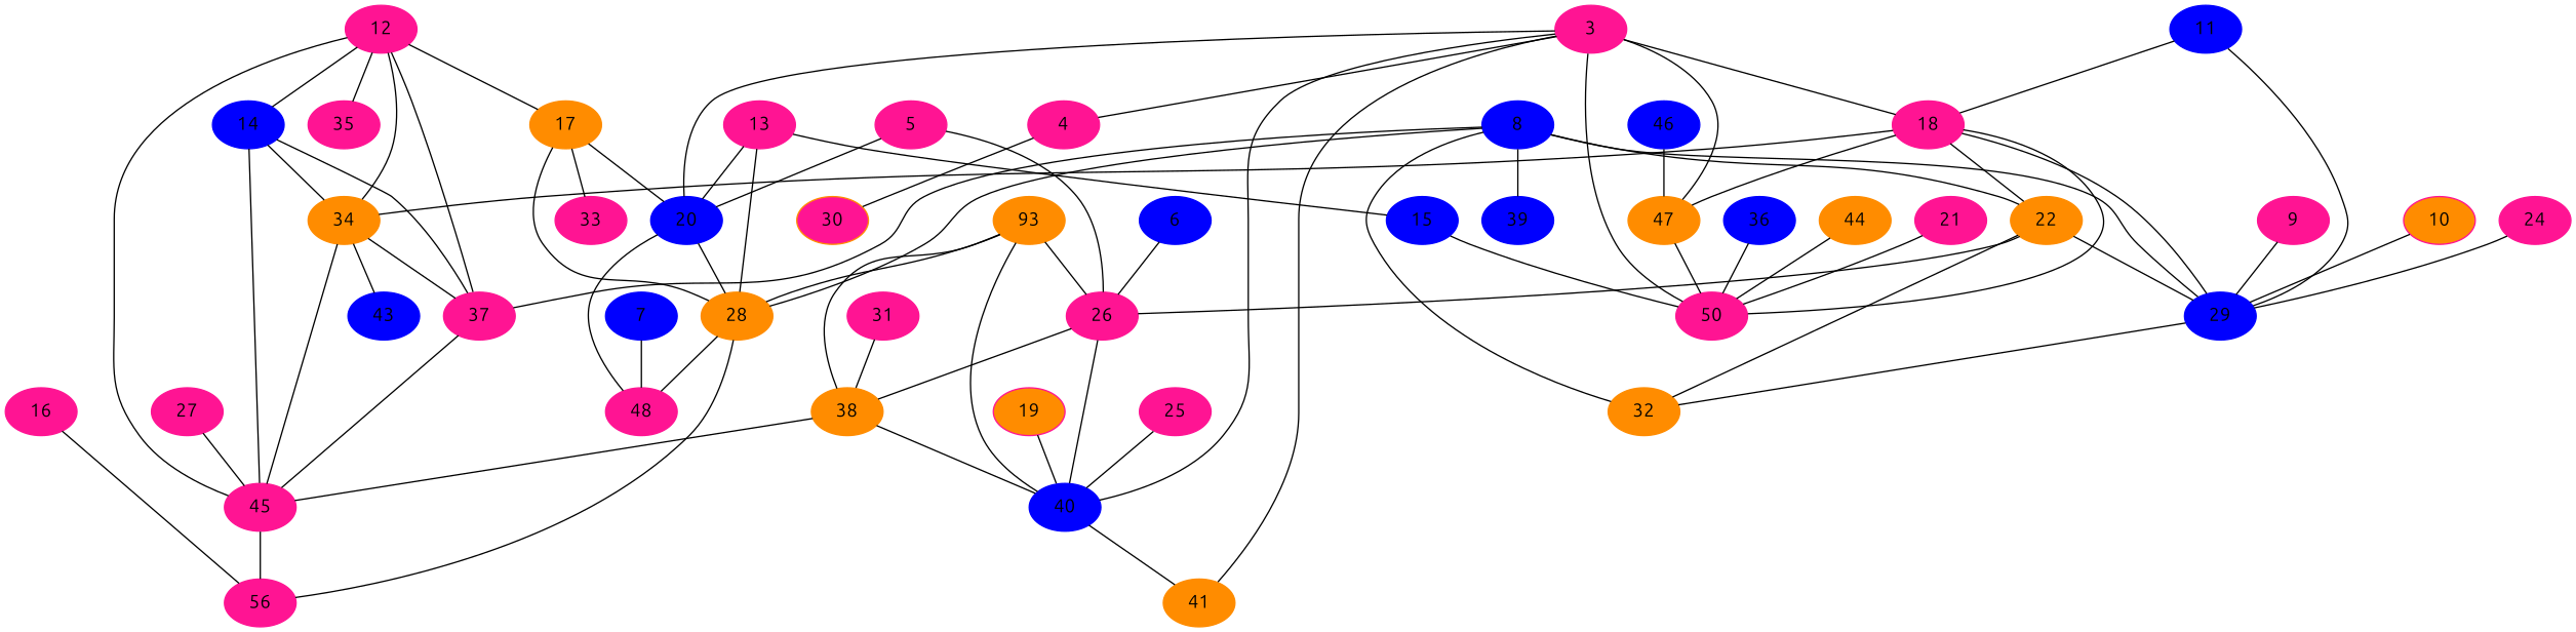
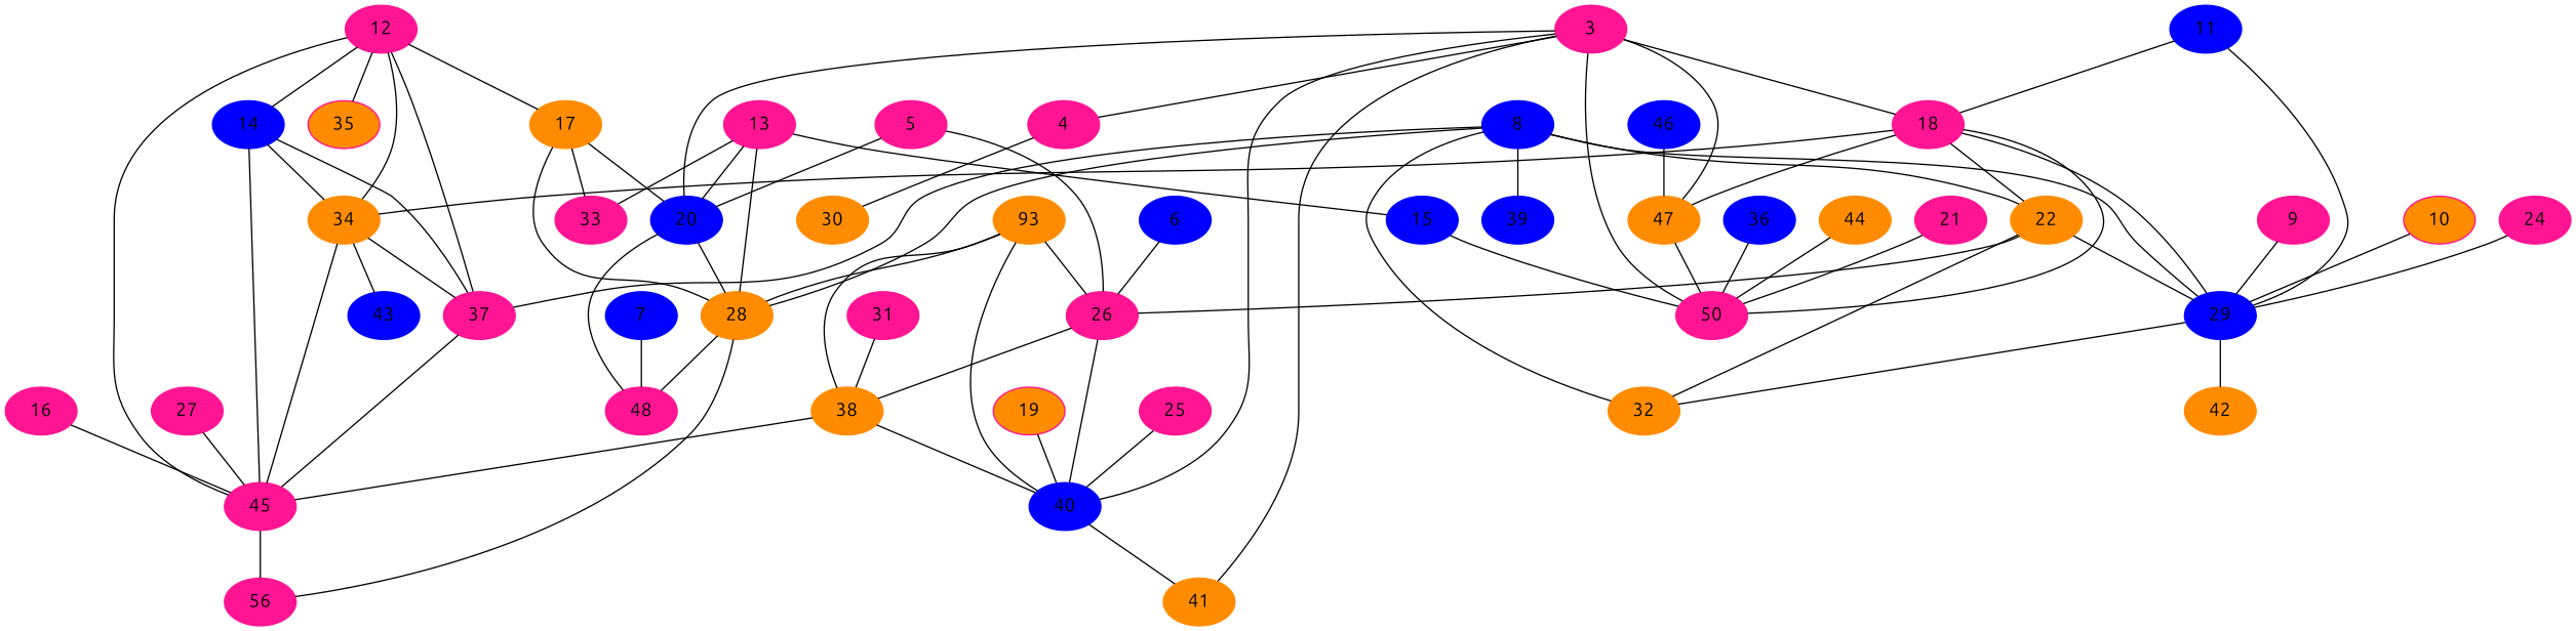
  graph {
    fontname=Ubuntu
    node [color=deeppink fontname=Ubuntu style=filled]
    edge [fontname=Ubuntu weight=1.0]
    20 [color=blue]
    13
    28 [color=darkorange]
    15 [color=blue]
    33
    40 [color=blue]
    41 [color=darkorange]
    37
    45
    3
    4
    18
    47 [color=darkorange]
    50
-   30 [color=darkorange fillcolor=deeppink]
+   30 [color=darkorange]
    22 [color=darkorange]
    29 [color=blue]
    34 [color=darkorange]
    48
    5
    26
    38 [color=darkorange]
    6 [color=blue]
    7 [color=blue]
    8 [color=blue]
    32 [color=darkorange]
    39 [color=blue]
    n28 [label=56]
+   42 [color=darkorange]
    9
    10 [fillcolor=darkorange]
    11 [color=blue]
    12
    14 [color=blue]
    17 [color=darkorange]
-   35
+   35 [fillcolor=darkorange]
    43 [color=blue]
    16
    19 [fillcolor=darkorange]
    21
    n41 [color=darkorange label=93]
    24
    25
    27
    31
    36 [color=blue]
    44 [color=darkorange]
    46 [color=blue]
    20 -- 28
    20 -- 48 [weight=2.0]
    13 -- 20
    13 -- 28
    13 -- 15
+   13 -- 33
    28 -- 48 [weight=2.0]
    28 -- n28
    15 -- 50
    40 -- 41
    37 -- 45
    45 -- n28
    3 -- 20
    3 -- 40
    3 -- 41
    3 -- 4
    3 -- 18 [weight=2.0]
    3 -- 47 [weight=2.0]
    3 -- 50 [weight=2.0]
    4 -- 30
    18 -- 47
    18 -- 50
    18 -- 22
    18 -- 29
    18 -- 34
    47 -- 50
    22 -- 29
    22 -- 26
    22 -- 32
    29 -- 32
+   29 -- 42
    34 -- 37
    34 -- 45
    34 -- 43
    5 -- 20
    5 -- 26
    26 -- 40
    26 -- 38
    38 -- 40
    38 -- 45
    6 -- 26
    7 -- 48
    8 -- 28
    8 -- 37
    8 -- 22 [weight=2.0]
    8 -- 29 [weight=2.0]
    8 -- 32 [weight=2.0]
    8 -- 39
    9 -- 29
    10 -- 29
    11 -- 18
    11 -- 29
    12 -- 37
    12 -- 45
    12 -- 34
    12 -- 14
    12 -- 17
    12 -- 35
    14 -- 37
    14 -- 45
    14 -- 34
    17 -- 20
    17 -- 28
    17 -- 33
-   16 -- n28
+   16 -- 45
    19 -- 40
    21 -- 50
    n41 -- 28
    n41 -- 40 [weight=2.0]
    n41 -- 26 [weight=2.0]
    n41 -- 38 [weight=2.0]
    24 -- 29
    25 -- 40
    27 -- 45
    31 -- 38
    36 -- 50
    44 -- 50
    46 -- 47
  }
